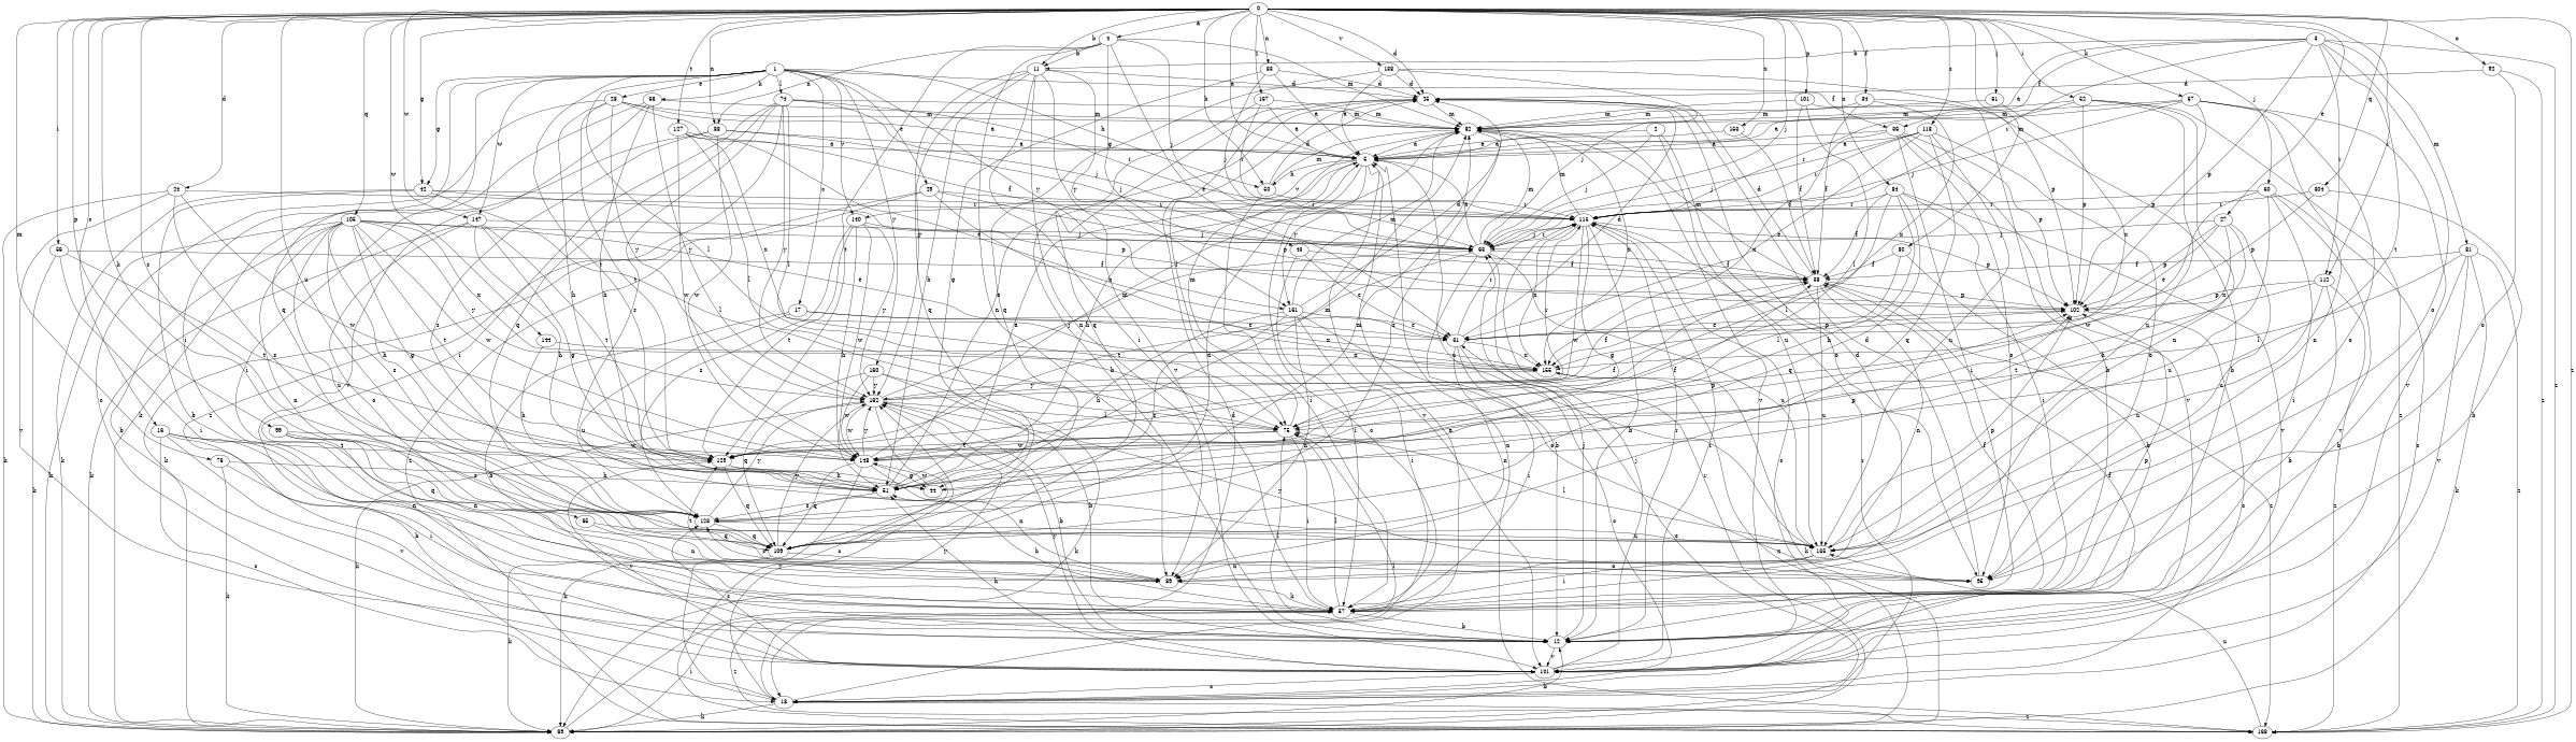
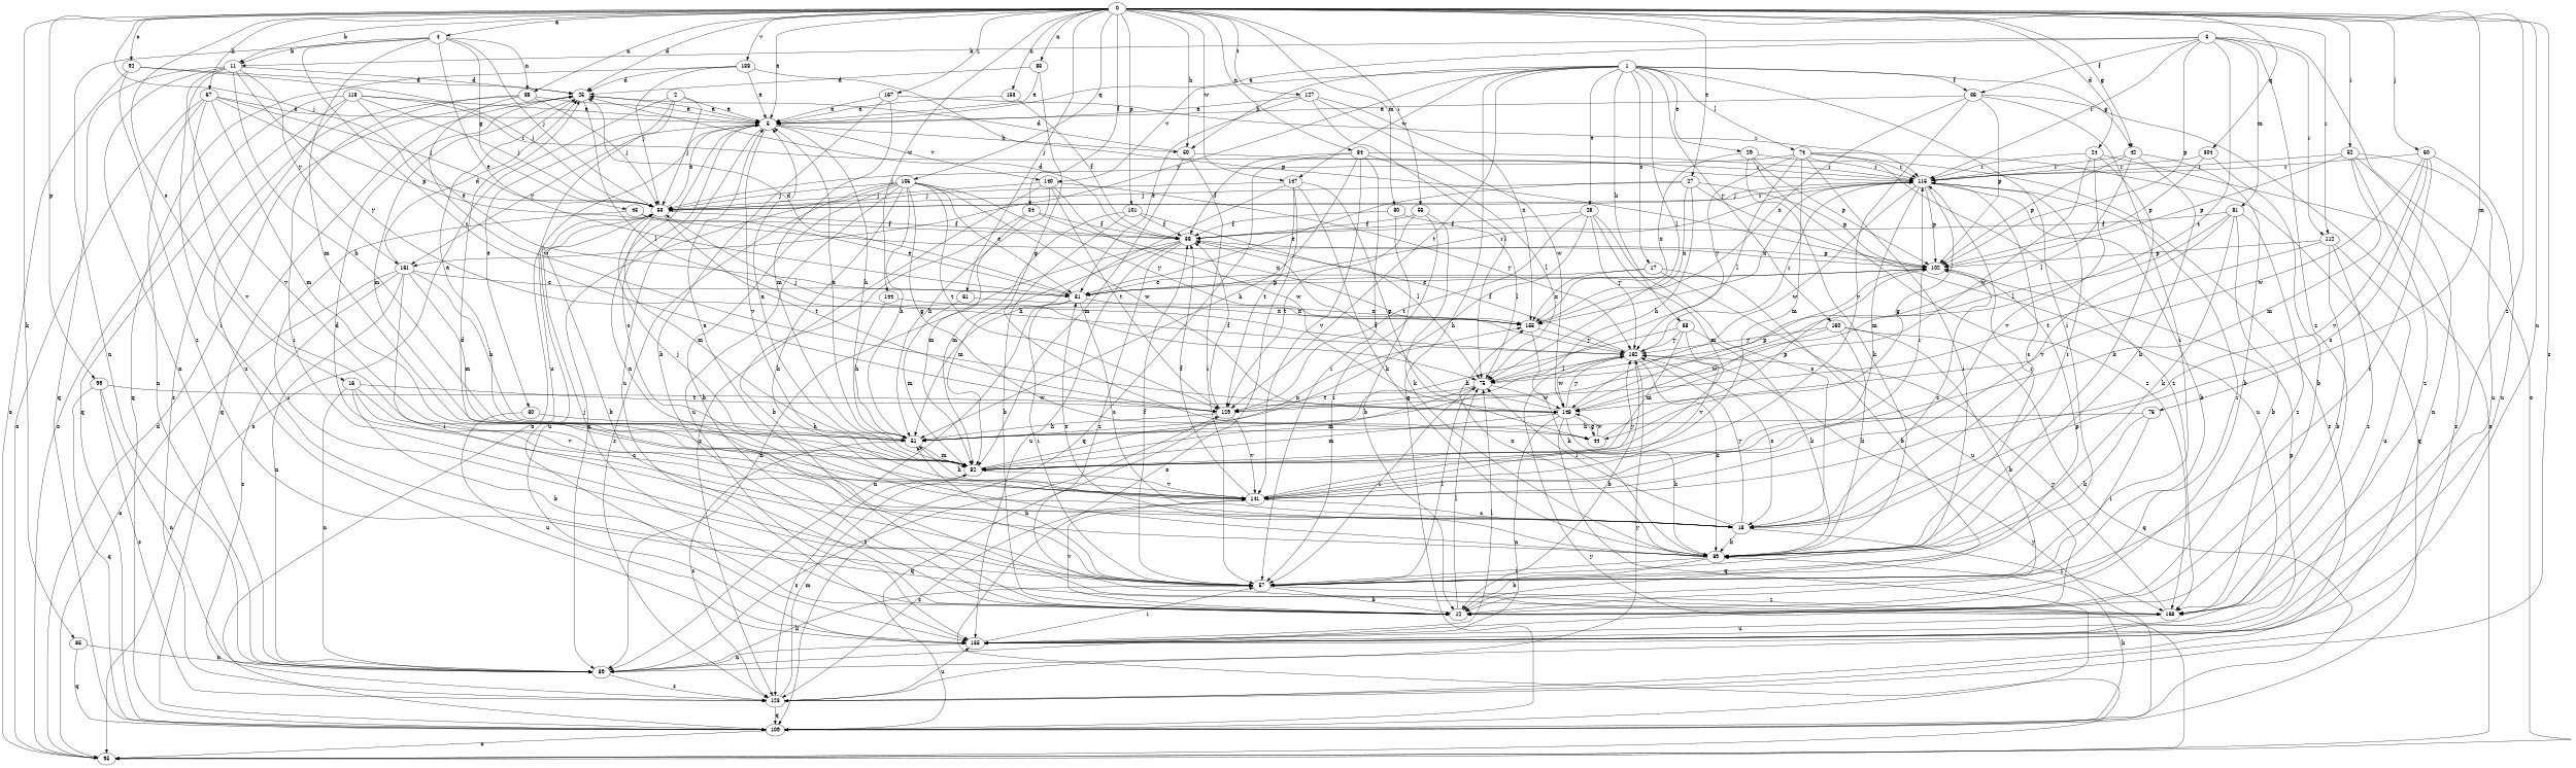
  strict digraph {
    0
    4
    5
    11
    16
    24
    25
    27
    34
    42
    50
    52
    56
    60
    61
    63
    65
    67
    76
    80
    83
    84
    88
    92
    99
    101
    n27 [label=304]
    105
    112
    118
    123
    127
    135
    138
    144
    147
    153
    167
    168
    129
    31
    43
    82
    89
    140
    161
    18
    51
    141
    57
    109
    162
    12
    115
    69
    148
    75
    102
    155
    38
    95
    44
    1
    17
    28
    29
    36
    68
    74
    160
    2
+   30
    3
    81
    0 -> 4 [label=a]
    0 -> 5 [label=a]
    0 -> 11 [label=b]
    0 -> 16 [label=c]
    0 -> 24 [label=d]
    0 -> 25 [label=d]
    0 -> 27 [label=e]
    0 -> 34 [label=f]
    0 -> 42 [label=g]
    0 -> 50 [label=h]
    0 -> 52 [label=i]
    0 -> 56 [label=i]
    0 -> 60 [label=j]
    0 -> 61 [label=j]
    0 -> 63 [label=j]
    0 -> 65 [label=k]
    0 -> 67 [label=k]
    0 -> 76 [label=m]
    0 -> 80 [label=m]
    0 -> 83 [label=n]
    0 -> 84 [label=n]
    0 -> 88 [label=n]
    0 -> 92 [label=o]
    0 -> 99 [label=p]
    0 -> 101 [label=p]
    0 -> n27 [label=q]
    0 -> 105 [label=q]
    0 -> 112 [label=r]
-   0 -> 118 [label=s]
    0 -> 123 [label=s]
    0 -> 127 [label=t]
    0 -> 135 [label=u]
    0 -> 138 [label=v]
    0 -> 144 [label=w]
    0 -> 147 [label=w]
    0 -> 153 [label=x]
    0 -> 167 [label=z]
    0 -> 168 [label=z]
    4 -> 11 [label=b]
    4 -> 63 [label=j]
    4 -> 88 [label=n]
    4 -> 129 [label=t]
    4 -> 31 [label=e]
    4 -> 43 [label=g]
    4 -> 82 [label=m]
    4 -> 89 [label=n]
    5 -> 50 [label=h]
    5 -> 135 [label=u]
    5 -> 140 [label=v]
    5 -> 161 [label=y]
    5 -> 18 [label=c]
    5 -> 51 [label=h]
    5 -> 141 [label=v]
    11 -> 25 [label=d]
    11 -> 89 [label=n]
    11 -> 161 [label=y]
    11 -> 51 [label=h]
    11 -> 141 [label=v]
    11 -> 57 [label=i]
    11 -> 109 [label=q]
    11 -> 162 [label=y]
    16 -> 129 [label=t]
    16 -> 89 [label=n]
    16 -> 18 [label=c]
    16 -> 141 [label=v]
    16 -> 12 [label=b]
    24 -> 123 [label=s]
    24 -> 141 [label=v]
    24 -> 115 [label=r]
    24 -> 69 [label=k]
    24 -> 148 [label=w]
-   28 -> 5 [label=a]
+   25 -> 5 [label=a]
    25 -> 82 [label=m]
    25 -> 109 [label=q]
    25 -> 75 [label=l]
    27 -> 63 [label=j]
    27 -> 135 [label=u]
    27 -> 31 [label=e]
    27 -> 51 [label=h]
    27 -> 102 [label=p]
    27 -> 155 [label=x]
    34 -> 82 [label=m]
    34 -> 12 [label=b]
    34 -> 155 [label=x]
    34 -> 38 [label=f]
    42 -> 12 [label=b]
    42 -> 115 [label=r]
    42 -> 69 [label=k]
    42 -> 75 [label=l]
    42 -> 102 [label=p]
    50 -> 25 [label=d]
    50 -> 82 [label=m]
    50 -> 57 [label=i]
    50 -> 115 [label=r]
    52 -> 135 [label=u]
    52 -> 168 [label=z]
    52 -> 82 [label=m]
    52 -> 89 [label=n]
    52 -> 115 [label=r]
    52 -> 102 [label=p]
    56 -> 129 [label=t]
    56 -> 57 [label=i]
    56 -> 69 [label=k]
    56 -> 38 [label=f]
    60 -> 135 [label=u]
    60 -> 18 [label=c]
    60 -> 141 [label=v]
    60 -> 57 [label=i]
    60 -> 115 [label=r]
    60 -> 148 [label=w]
    61 -> 82 [label=m]
    61 -> 155 [label=x]
    63 -> 5 [label=a]
    63 -> 135 [label=u]
    63 -> 129 [label=t]
    63 -> 82 [label=m]
    63 -> 12 [label=b]
    63 -> 115 [label=r]
    63 -> 38 [label=f]
    65 -> 89 [label=n]
    65 -> 109 [label=q]
    67 -> 5 [label=a]
    67 -> 63 [label=j]
    67 -> 82 [label=m]
    67 -> 89 [label=n]
    67 -> 141 [label=v]
    67 -> 102 [label=p]
    67 -> 95 [label=o]
    76 -> 51 [label=h]
    76 -> 57 [label=i]
    76 -> 69 [label=k]
    80 -> 12 [label=b]
    80 -> 75 [label=l]
    80 -> 38 [label=f]
    83 -> 5 [label=a]
    83 -> 25 [label=d]
    83 -> 44 [label=g]
    84 -> 51 [label=h]
    84 -> 141 [label=v]
    84 -> 57 [label=i]
    84 -> 109 [label=q]
    84 -> 115 [label=r]
    84 -> 75 [label=l]
    84 -> 38 [label=f]
    88 -> 5 [label=a]
    88 -> 63 [label=j]
    88 -> 123 [label=s]
    88 -> 57 [label=i]
    88 -> 148 [label=w]
    92 -> 25 [label=d]
-   83 -> 63 [label=j]
+   92 -> 63 [label=j]
    92 -> 168 [label=z]
    92 -> 95 [label=o]
    99 -> 123 [label=s]
    99 -> 89 [label=n]
    99 -> 109 [label=q]
    99 -> 148 [label=w]
    101 -> 82 [label=m]
    101 -> 12 [label=b]
    101 -> 75 [label=l]
    101 -> 38 [label=f]
    n27 -> 12 [label=b]
    n27 -> 115 [label=r]
    n27 -> 102 [label=p]
    105 -> 63 [label=j]
    105 -> 123 [label=s]
    105 -> 135 [label=u]
    105 -> 129 [label=t]
    105 -> 31 [label=e]
    105 -> 89 [label=n]
    105 -> 51 [label=h]
    105 -> 162 [label=y]
    105 -> 12 [label=b]
    105 -> 69 [label=k]
    105 -> 148 [label=w]
-   105 -> 155 [label=x]
    105 -> 44 [label=g]
    112 -> 135 [label=u]
    112 -> 168 [label=z]
    112 -> 129 [label=t]
    112 -> 12 [label=b]
    112 -> 102 [label=p]
    118 -> 5 [label=a]
    118 -> 63 [label=j]
    118 -> 135 [label=u]
    118 -> 31 [label=e]
    118 -> 109 [label=q]
    118 -> 115 [label=r]
    118 -> 95 [label=o]
    123 -> 135 [label=u]
    123 -> 82 [label=m]
    123 -> 109 [label=q]
    123 -> 162 [label=y]
    127 -> 5 [label=a]
    127 -> 31 [label=e]
    127 -> 148 [label=w]
    127 -> 75 [label=l]
    127 -> 155 [label=x]
    135 -> 89 [label=n]
    135 -> 57 [label=i]
    135 -> 75 [label=l]
    135 -> 102 [label=p]
    138 -> 5 [label=a]
    138 -> 25 [label=d]
    138 -> 63 [label=j]
    138 -> 109 [label=q]
    138 -> 102 [label=p]
    144 -> 51 [label=h]
    144 -> 155 [label=x]
    147 -> 63 [label=j]
    147 -> 129 [label=t]
    147 -> 51 [label=h]
    147 -> 69 [label=k]
    147 -> 95 [label=o]
    147 -> 44 [label=g]
    153 -> 5 [label=a]
    153 -> 38 [label=f]
    167 -> 5 [label=a]
    167 -> 82 [label=m]
    167 -> 12 [label=b]
    167 -> 115 [label=r]
    168 -> 5 [label=a]
    168 -> 135 [label=u]
    168 -> 162 [label=y]
    129 -> 51 [label=h]
-   141 -> 129 [label=v]
+   129 -> 141 [label=v]
    129 -> 109 [label=q]
    129 -> 38 [label=f]
    31 -> 25 [label=d]
    31 -> 89 [label=n]
    31 -> 18 [label=c]
    31 -> 57 [label=i]
    31 -> 115 [label=r]
    31 -> 102 [label=p]
    31 -> 155 [label=x]
    43 -> 31 [label=e]
    43 -> 57 [label=i]
    43 -> 38 [label=f]
    82 -> 5 [label=a]
    82 -> 123 [label=s]
    82 -> 141 [label=v]
    82 -> 155 [label=x]
    89 -> 123 [label=s]
    89 -> 129 [label=t]
    89 -> 57 [label=k]
    140 -> 63 [label=j]
    140 -> 123 [label=s]
    140 -> 129 [label=t]
    140 -> 51 [label=h]
    140 -> 162 [label=y]
    140 -> 148 [label=w]
    161 -> 25 [label=d]
    161 -> 123 [label=s]
    161 -> 31 [label=e]
    161 -> 82 [label=m]
    161 -> 89 [label=n]
    161 -> 51 [label=h]
    161 -> 57 [label=i]
    161 -> 95 [label=o]
    18 -> 5 [label=a]
    18 -> 168 [label=z]
    18 -> 162 [label=y]
    18 -> 115 [label=r]
    18 -> 69 [label=k]
    18 -> 75 [label=l]
    51 -> 5 [label=a]
    51 -> 25 [label=a]
    51 -> 123 [label=s]
    51 -> 82 [label=m]
    141 -> 63 [label=j]
    141 -> 123 [label=s]
    141 -> 18 [label=c]
    141 -> 51 [label=h]
    141 -> 162 [label=y]
    141 -> 115 [label=r]
    141 -> 38 [label=f]
    57 -> 25 [label=d]
    57 -> 168 [label=z]
    57 -> 51 [label=h]
    57 -> 12 [label=b]
    57 -> 75 [label=l]
    57 -> 102 [label=p]
    57 -> 38 [label=f]
    109 -> 5 [label=a]
    109 -> 162 [label=y]
    109 -> 69 [label=k]
    109 -> 95 [label=o]
    162 -> 63 [label=j]
    162 -> 18 [label=c]
    162 -> 12 [label=b]
    162 -> 115 [label=r]
    162 -> 69 [label=k]
    162 -> 148 [label=w]
    162 -> 75 [label=l]
    162 -> 38 [label=f]
    12 -> 63 [label=j]
    12 -> 141 [label=v]
    12 -> 115 [label=r]
    12 -> 75 [label=l]
    115 -> 63 [label=j]
    115 -> 82 [label=m]
    115 -> 18 [label=c]
    115 -> 12 [label=b]
    115 -> 148 [label=w]
    115 -> 102 [label=p]
    115 -> 155 [label=x]
    115 -> 44 [label=g]
    69 -> 25 [label=d]
    69 -> 31 [label=e]
    69 -> 57 [label=i]
    69 -> 12 [label=b]
    69 -> 115 [label=r]
    69 -> 155 [label=x]
    148 -> 82 [label=m]
    148 -> 89 [label=n]
    148 -> 109 [label=q]
    148 -> 162 [label=y]
    148 -> 69 [label=k]
    148 -> 102 [label=p]
    148 -> 38 [label=f]
    148 -> 44 [label=g]
    75 -> 129 [label=t]
    75 -> 82 [label=m]
    75 -> 57 [label=i]
    75 -> 148 [label=w]
    102 -> 31 [label=e]
    102 -> 18 [label=c]
    155 -> 162 [label=y]
    155 -> 69 [label=k]
    38 -> 25 [label=d]
    38 -> 135 [label=u]
    38 -> 168 [label=z]
    38 -> 82 [label=m]
    38 -> 89 [label=n]
    38 -> 102 [label=p]
    95 -> 25 [label=d]
    95 -> 162 [label=y]
    44 -> 148 [label=w]
    44 -> 102 [label=p]
    1 -> 42 [label=g]
    1 -> 50 [label=h]
    1 -> 147 [label=w]
    1 -> 129 [label=t]
    1 -> 140 [label=v]
    1 -> 161 [label=y]
    1 -> 57 [label=i]
    1 -> 109 [label=q]
    1 -> 75 [label=l]
    1 -> 17 [label=c]
    1 -> 28 [label=e]
    1 -> 29 [label=e]
    1 -> 36 [label=f]
    1 -> 68 [label=k]
    1 -> 74 [label=l]
    1 -> 160 [label=y]
    17 -> 135 [label=u]
    17 -> 31 [label=e]
    17 -> 12 [label=b]
    17 -> 155 [label=x]
    28 -> 129 [label=t]
    28 -> 82 [label=m]
    28 -> 18 [label=c]
    28 -> 51 [label=h]
    28 -> 162 [label=y]
    28 -> 38 [label=f]
    29 -> 168 [label=z]
    29 -> 115 [label=r]
    29 -> 69 [label=k]
    29 -> 102 [label=p]
    29 -> 155 [label=x]
    36 -> 5 [label=a]
    36 -> 141 [label=v]
    36 -> 57 [label=i]
    36 -> 102 [label=p]
    36 -> 155 [label=x]
    36 -> 95 [label=o]
    68 -> 82 [label=m]
    68 -> 51 [label=h]
    68 -> 141 [label=v]
    68 -> 162 [label=y]
    68 -> 69 [label=k]
    74 -> 63 [label=j]
    74 -> 123 [label=s]
    74 -> 168 [label=z]
    74 -> 82 [label=m]
    74 -> 57 [label=i]
    74 -> 109 [label=q]
    74 -> 162 [label=y]
    74 -> 115 [label=r]
    74 -> 75 [label=l]
    160 -> 109 [label=q]
    160 -> 162 [label=y]
    160 -> 12 [label=b]
    160 -> 69 [label=k]
    160 -> 148 [label=w]
    2 -> 5 [label=a]
    2 -> 63 [label=j]
    2 -> 135 [label=u]
    2 -> 95 [label=o]
+   2 -> 30 [label=e]
+   30 -> 135 [label=u]
+   30 -> 51 [label=h]
    3 -> 5 [label=a]
    3 -> 11 [label=b]
    3 -> 112 [label=r]
    3 -> 168 [label=z]
    3 -> 129 [label=t]
    3 -> 115 [label=r]
    3 -> 102 [label=p]
    3 -> 95 [label=o]
    3 -> 36 [label=f]
    3 -> 81 [label=m]
    81 -> 168 [label=z]
    81 -> 141 [label=v]
    81 -> 12 [label=b]
    81 -> 69 [label=k]
    81 -> 75 [label=l]
    81 -> 38 [label=f]
  }
